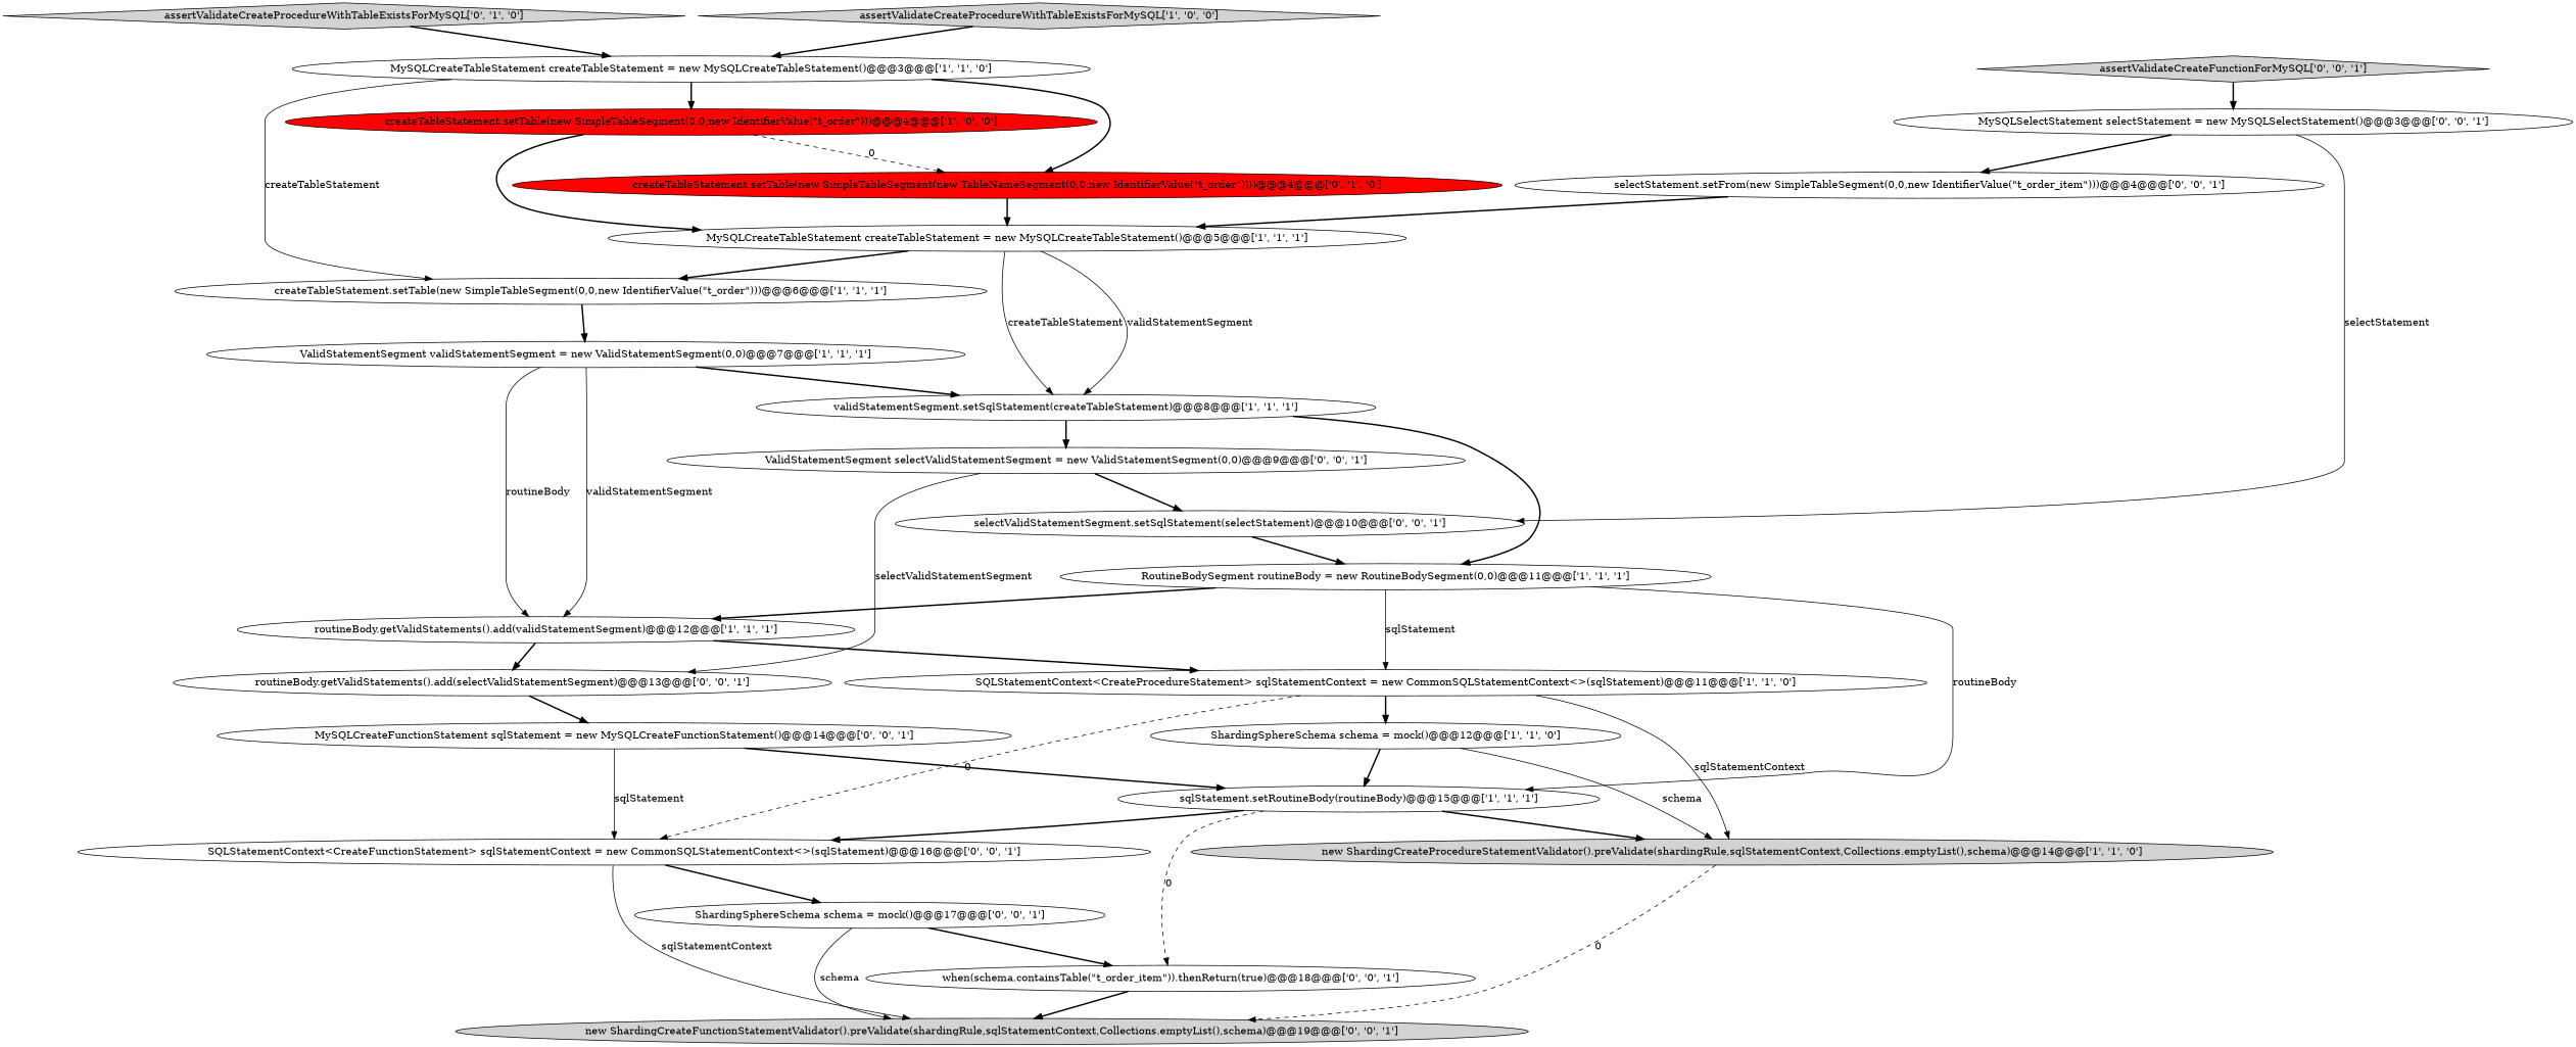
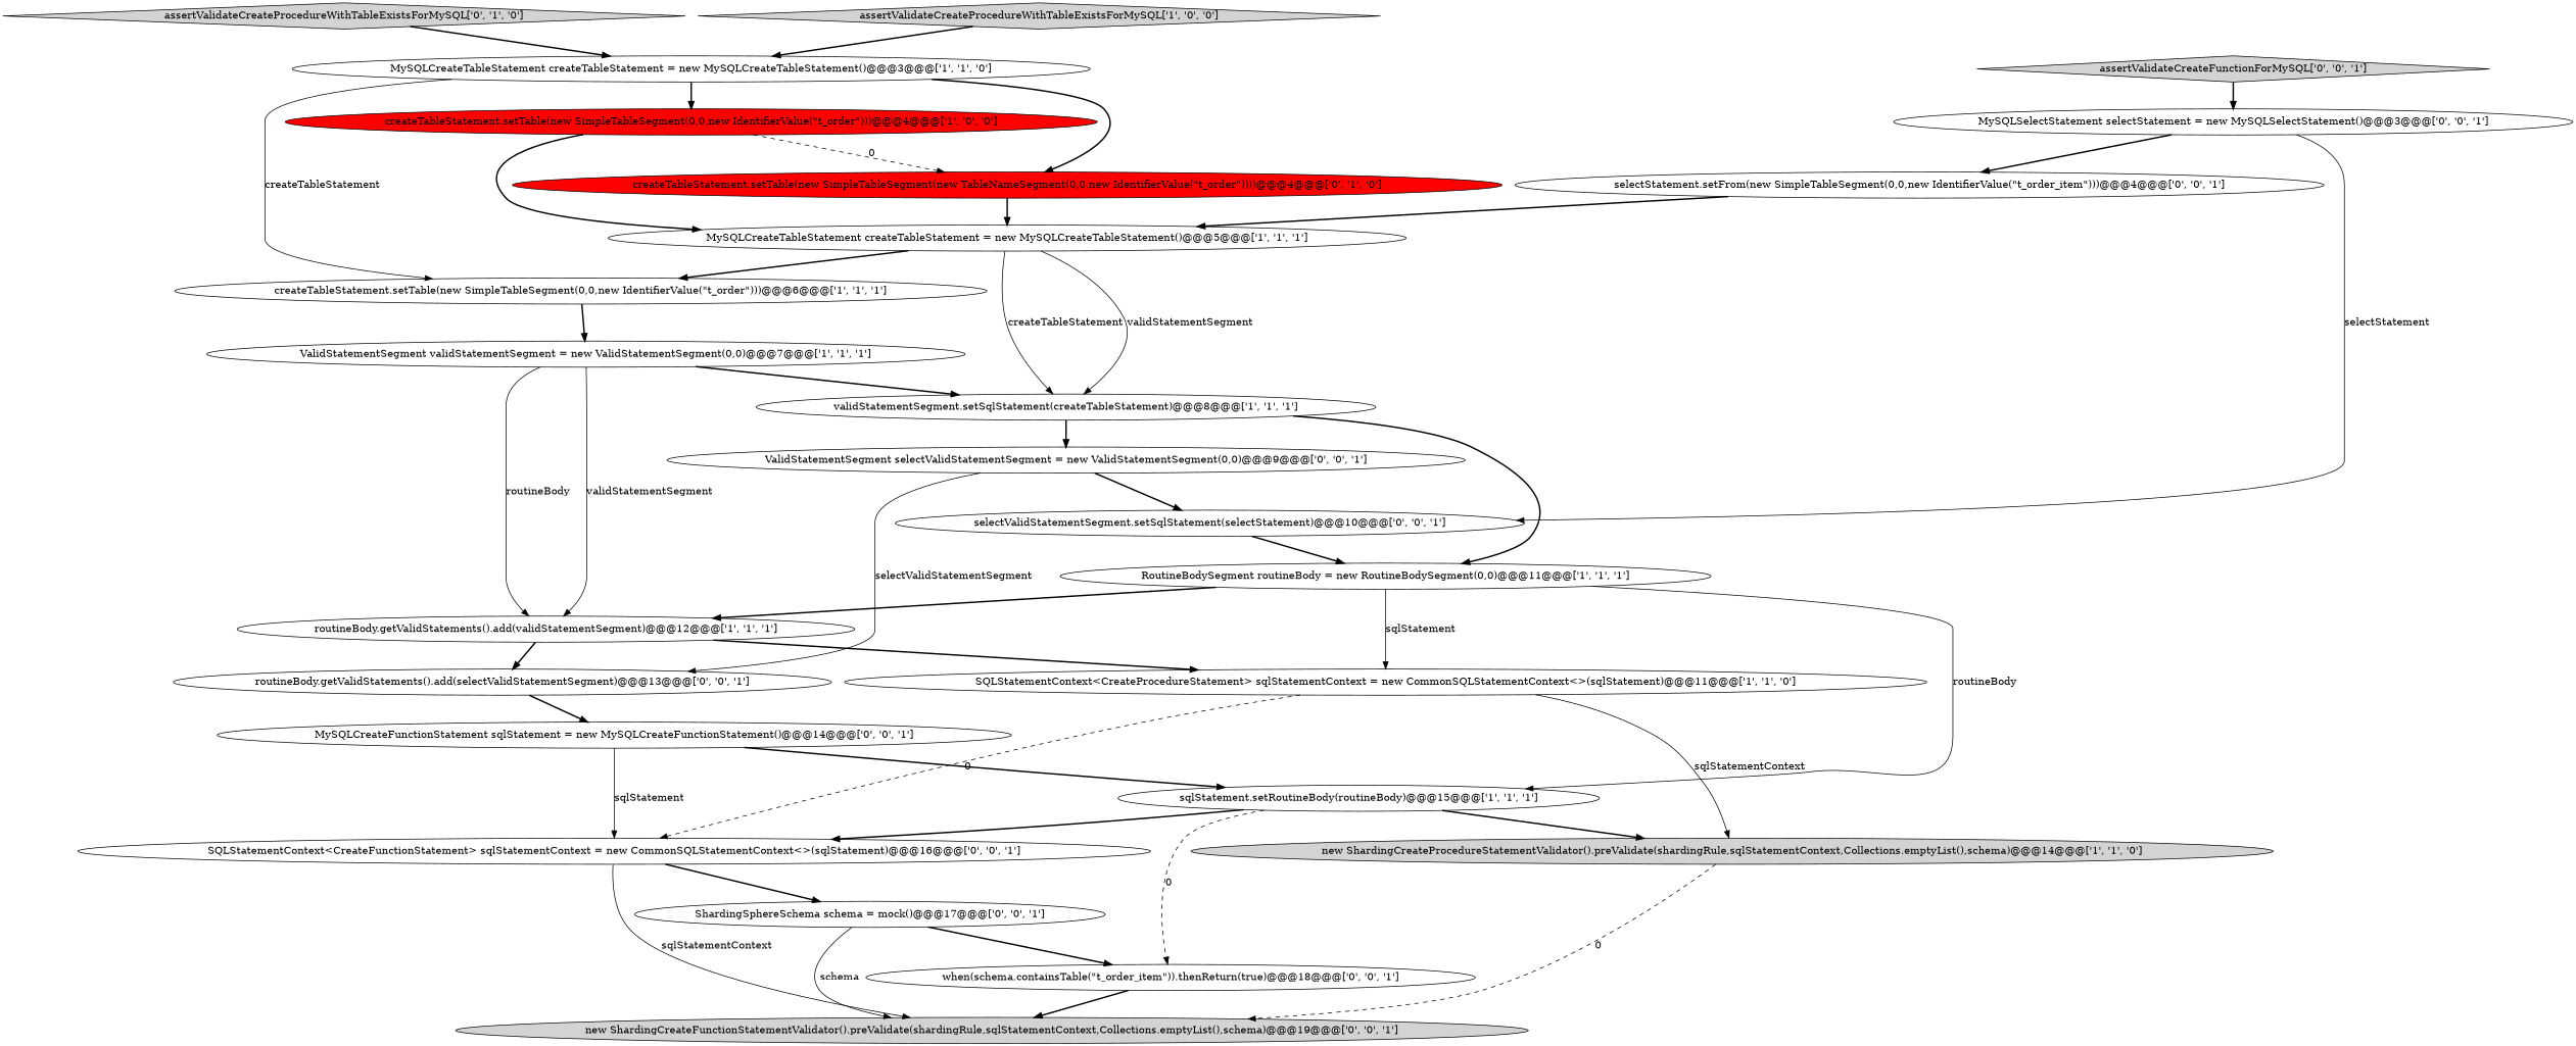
  digraph {
    node [fillcolor=white shape=ellipse style=filled]
    edge [style=bold]
-   n1 [label="ShardingSphereSchema schema = mock()@@@12@@@['1', '1', '0']"]
    n2 [label="sqlStatement.setRoutineBody(routineBody)@@@15@@@['1', '1', '1']"]
    n3 [fillcolor=lightgray label="new ShardingCreateProcedureStatementValidator().preValidate(shardingRule,sqlStatementContext,Collections.emptyList(),schema)@@@14@@@['1', '1', '0']"]
    n4 [label="ValidStatementSegment selectValidStatementSegment = new ValidStatementSegment(0,0)@@@9@@@['0', '0', '1']"]
    n5 [label="selectValidStatementSegment.setSqlStatement(selectStatement)@@@10@@@['0', '0', '1']"]
    n6 [label="routineBody.getValidStatements().add(selectValidStatementSegment)@@@13@@@['0', '0', '1']"]
    n7 [label="MySQLCreateFunctionStatement sqlStatement = new MySQLCreateFunctionStatement()@@@14@@@['0', '0', '1']"]
    n8 [label="SQLStatementContext<CreateFunctionStatement> sqlStatementContext = new CommonSQLStatementContext<>(sqlStatement)@@@16@@@['0', '0', '1']"]
    n9 [label="ShardingSphereSchema schema = mock()@@@17@@@['0', '0', '1']"]
    n10 [label="when(schema.containsTable(\"t_order_item\")).thenReturn(true)@@@18@@@['0', '0', '1']"]
    n11 [fillcolor=lightgray label="new ShardingCreateFunctionStatementValidator().preValidate(shardingRule,sqlStatementContext,Collections.emptyList(),schema)@@@19@@@['0', '0', '1']"]
    n12 [label="MySQLSelectStatement selectStatement = new MySQLSelectStatement()@@@3@@@['0', '0', '1']"]
    n13 [label="selectStatement.setFrom(new SimpleTableSegment(0,0,new IdentifierValue(\"t_order_item\")))@@@4@@@['0', '0', '1']"]
    n14 [label="ValidStatementSegment validStatementSegment = new ValidStatementSegment(0,0)@@@7@@@['1', '1', '1']"]
    n15 [label="routineBody.getValidStatements().add(validStatementSegment)@@@12@@@['1', '1', '1']"]
    n16 [label="validStatementSegment.setSqlStatement(createTableStatement)@@@8@@@['1', '1', '1']"]
    n17 [label="SQLStatementContext<CreateProcedureStatement> sqlStatementContext = new CommonSQLStatementContext<>(sqlStatement)@@@11@@@['1', '1', '0']"]
    n18 [fillcolor=lightgray label="assertValidateCreateProcedureWithTableExistsForMySQL['0', '1', '0']" shape=diamond]
    n19 [label="MySQLCreateTableStatement createTableStatement = new MySQLCreateTableStatement()@@@3@@@['1', '1', '0']"]
    n20 [fillcolor=red label="createTableStatement.setTable(new SimpleTableSegment(0,0,new IdentifierValue(\"t_order\")))@@@4@@@['1', '0', '0']"]
    n21 [label="createTableStatement.setTable(new SimpleTableSegment(0,0,new IdentifierValue(\"t_order\")))@@@6@@@['1', '1', '1']"]
    n22 [fillcolor=red label="createTableStatement.setTable(new SimpleTableSegment(new TableNameSegment(0,0,new IdentifierValue(\"t_order\"))))@@@4@@@['0', '1', '0']"]
    n23 [label="RoutineBodySegment routineBody = new RoutineBodySegment(0,0)@@@11@@@['1', '1', '1']"]
    n24 [fillcolor=lightgray label="assertValidateCreateFunctionForMySQL['0', '0', '1']" shape=diamond]
    n25 [label="MySQLCreateTableStatement createTableStatement = new MySQLCreateTableStatement()@@@5@@@['1', '1', '1']"]
    n26 [fillcolor=lightgray label="assertValidateCreateProcedureWithTableExistsForMySQL['1', '0', '0']" shape=diamond]
-   n1 -> n2
-   n1 -> n3 [label=schema style=solid]
    n2 -> n3
    n2 -> n8
    n2 -> n10 [label=0 style=dashed]
    n3 -> n11 [label=0 style=dashed]
    n4 -> n5
    n4 -> n6 [label=selectValidStatementSegment style=solid]
    n5 -> n23
    n6 -> n7
    n7 -> n2
    n7 -> n8 [label=sqlStatement style=solid]
    n8 -> n9
    n8 -> n11 [label=sqlStatementContext style=solid]
    n9 -> n10
    n9 -> n11 [label=schema style=solid]
    n10 -> n11
    n12 -> n5 [label=selectStatement style=solid]
    n12 -> n13
    n13 -> n25
    n14 -> n15 [label=routineBody style=solid]
    n14 -> n15 [label=validStatementSegment style=solid]
    n14 -> n16
    n15 -> n6
    n15 -> n17
    n16 -> n4
    n16 -> n23
-   n17 -> n1
    n17 -> n3 [label=sqlStatementContext style=solid]
    n17 -> n8 [label=0 style=dashed]
    n18 -> n19
    n19 -> n20
    n19 -> n21 [label=createTableStatement style=solid]
    n19 -> n22
    n20 -> n22 [label=0 style=dashed]
    n20 -> n25
    n21 -> n14
    n22 -> n25
    n23 -> n2 [label=routineBody style=solid]
    n23 -> n15
    n23 -> n17 [label=sqlStatement style=solid]
    n24 -> n12
    n25 -> n16 [label=createTableStatement style=solid]
    n25 -> n16 [label=validStatementSegment style=solid]
    n25 -> n21
    n26 -> n19
  }
